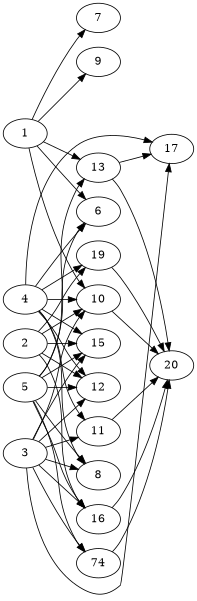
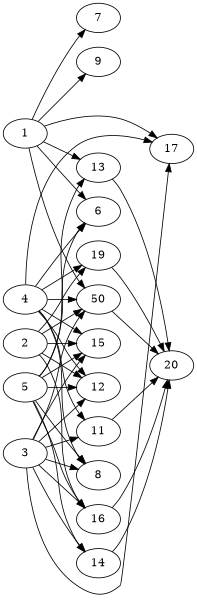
  digraph {
    rankdir=LR
    node [alpha=0.19]
    1 [alpha=0.14 expect_size=37267456]
    6 [alpha=0.05 expect_size=32402432]
    7 [alpha=0.04 expect_size=29491200]
    9 [alpha=0.13 expect_size=5741568]
-   10 [alpha=0.12 expect_size=44809216]
+   10 [alpha=0.12 expect_size=44809216 label=50]
    13 [alpha=0.11 expect_size=26609664]
    17 [alpha=0.11 expect_size=30642176]
    20 [alpha=0.09 expect_size=19174400]
    2 [alpha=0.15 expect_size=18651136]
    12 [alpha=0.13 expect_size=38768640]
    15 [expect_size=47834112]
    16 [alpha=0.18 expect_size=19155968]
    19 [alpha=0.02 expect_size=35998720]
    3 [alpha=0.10 expect_size=26649600]
    8 [expect_size=11826176]
    11 [expect_size=51802112]
-   14 [alpha=0.16 expect_size=51133440 label=74]
+   14 [alpha=0.16 expect_size=51133440]
    4 [expect_size=36286464]
    5 [alpha=0.08 expect_size=8627200]
    1 -> 6
    1 -> 7
    1 -> 9
    1 -> 10
    1 -> 13
-   13 -> 17
+   1 -> 17
    10 -> 20
    13 -> 20
    2 -> 10
    2 -> 12
    2 -> 15
    2 -> 16
    2 -> 19
    16 -> 20
    19 -> 20
    3 -> 10
    3 -> 17
    3 -> 12
    3 -> 15
    3 -> 16
    3 -> 8
    3 -> 11
    3 -> 14
    11 -> 20
    14 -> 20
    4 -> 6
    4 -> 10
    4 -> 17
    4 -> 12
    4 -> 15
    4 -> 19
    4 -> 8
    4 -> 11
    5 -> 6
    5 -> 13
    5 -> 12
    5 -> 15
    5 -> 16
    5 -> 8
    5 -> 14
  }
